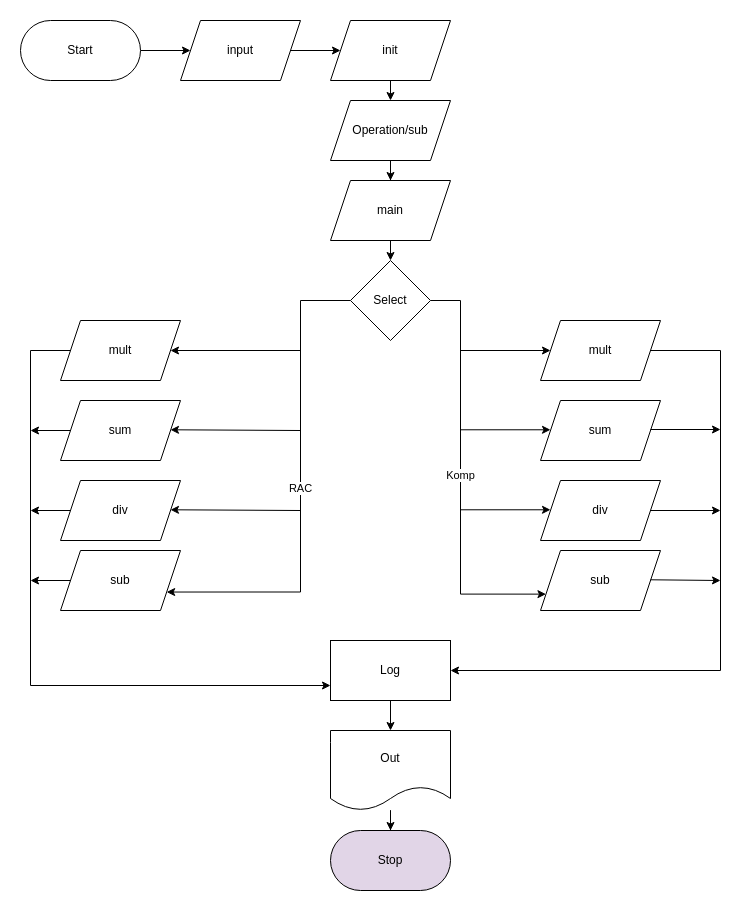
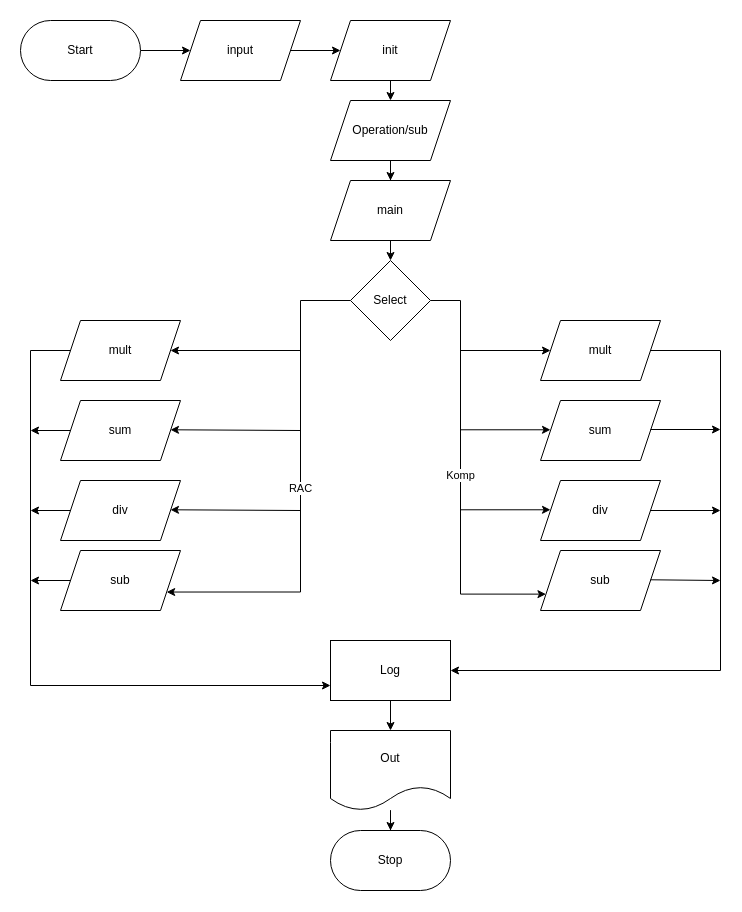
  <mxCell id="0" />
  <mxCell id="1" parent="0" />
  <mxCell id="2" style="edgeStyle=orthogonalEdgeStyle;rounded=0;orthogonalLoop=1;jettySize=auto;html=1;exitX=0.5;exitY=1;exitDx=0;exitDy=0;entryX=0.5;entryY=0;entryDx=0;entryDy=0;" edge="1" parent="1" source="3" target="29"><mxGeometry relative="1" as="geometry" /></mxCell>
  <mxCell id="3" value="main" style="shape=parallelogram;perimeter=parallelogramPerimeter;whiteSpace=wrap;html=1;fixedSize=1;" vertex="1" parent="1"><mxGeometry x="330" y="180" width="120" height="60" as="geometry" /></mxCell>
  <mxCell id="4" value="" style="edgeStyle=orthogonalEdgeStyle;rounded=0;orthogonalLoop=1;jettySize=auto;html=1;" edge="1" parent="1" source="5" target="21"><mxGeometry relative="1" as="geometry" /></mxCell>
  <mxCell id="5" value="input&lt;br&gt;" style="shape=parallelogram;perimeter=parallelogramPerimeter;whiteSpace=wrap;html=1;fixedSize=1;" vertex="1" parent="1"><mxGeometry x="180" y="20" width="120" height="60" as="geometry" /></mxCell>
  <mxCell id="6" value="sum" style="shape=parallelogram;perimeter=parallelogramPerimeter;whiteSpace=wrap;html=1;fixedSize=1;" vertex="1" parent="1"><mxGeometry x="540" y="400" width="120" height="60" as="geometry" /></mxCell>
  <mxCell id="7" style="edgeStyle=orthogonalEdgeStyle;rounded=0;orthogonalLoop=1;jettySize=auto;html=1;exitX=1;exitY=0.5;exitDx=0;exitDy=0;entryX=1;entryY=0.5;entryDx=0;entryDy=0;" edge="1" parent="1" source="8" target="14"><mxGeometry relative="1" as="geometry"><Array as="points"><mxPoint x="720" y="350" /><mxPoint x="720" y="670" /></Array></mxGeometry></mxCell>
  <mxCell id="8" value="mult" style="shape=parallelogram;perimeter=parallelogramPerimeter;whiteSpace=wrap;html=1;fixedSize=1;" vertex="1" parent="1"><mxGeometry x="540" y="320" width="120" height="60" as="geometry" /></mxCell>
  <mxCell id="9" value="div" style="shape=parallelogram;perimeter=parallelogramPerimeter;whiteSpace=wrap;html=1;fixedSize=1;" vertex="1" parent="1"><mxGeometry x="540" y="480" width="120" height="60" as="geometry" /></mxCell>
  <mxCell id="10" value="sub" style="shape=parallelogram;perimeter=parallelogramPerimeter;whiteSpace=wrap;html=1;fixedSize=1;" vertex="1" parent="1"><mxGeometry x="540" y="550" width="120" height="60" as="geometry" /></mxCell>
  <mxCell id="11" style="edgeStyle=orthogonalEdgeStyle;rounded=0;orthogonalLoop=1;jettySize=auto;html=1;entryX=0.5;entryY=0;entryDx=0;entryDy=0;" edge="1" parent="1" source="12" target="3"><mxGeometry relative="1" as="geometry" /></mxCell>
  <mxCell id="12" value="Operation/sub" style="shape=parallelogram;perimeter=parallelogramPerimeter;whiteSpace=wrap;html=1;fixedSize=1;" vertex="1" parent="1"><mxGeometry x="330" y="100" width="120" height="60" as="geometry" /></mxCell>
  <mxCell id="13" value="" style="edgeStyle=orthogonalEdgeStyle;rounded=0;orthogonalLoop=1;jettySize=auto;html=1;" edge="1" parent="1" source="14" target="16"><mxGeometry relative="1" as="geometry" /></mxCell>
  <mxCell id="14" value="Log" style="rounded=0;whiteSpace=wrap;html=1;" vertex="1" parent="1"><mxGeometry x="330" y="640" width="120" height="60" as="geometry" /></mxCell>
  <mxCell id="15" value="" style="edgeStyle=orthogonalEdgeStyle;rounded=0;orthogonalLoop=1;jettySize=auto;html=1;" edge="1" parent="1" source="16" target="19"><mxGeometry relative="1" as="geometry" /></mxCell>
  <mxCell id="16" value="Out" style="shape=document;whiteSpace=wrap;html=1;boundedLbl=1;" vertex="1" parent="1"><mxGeometry x="330" y="730" width="120" height="80" as="geometry" /></mxCell>
  <mxCell id="17" value="" style="edgeStyle=orthogonalEdgeStyle;rounded=0;orthogonalLoop=1;jettySize=auto;html=1;" edge="1" parent="1" source="18" target="5"><mxGeometry relative="1" as="geometry" /></mxCell>
  <mxCell id="18" value="Start" style="rounded=1;whiteSpace=wrap;html=1;arcSize=50;" vertex="1" parent="1"><mxGeometry y="20" width="120" height="60" as="geometry" x="20" /></mxCell>
- <mxCell id="19" value="Stop" style="rounded=1;whiteSpace=wrap;html=1;arcSize=50;fillColor=#e1d5e7;" vertex="1" parent="1"><mxGeometry x="330" y="830" width="120" height="60" as="geometry" /></mxCell>
+ <mxCell id="19" value="Stop" style="rounded=1;whiteSpace=wrap;html=1;arcSize=50;" vertex="1" parent="1"><mxGeometry x="330" y="830" width="120" height="60" as="geometry" /></mxCell>
  <mxCell id="20" style="edgeStyle=orthogonalEdgeStyle;rounded=0;orthogonalLoop=1;jettySize=auto;html=1;exitX=0.5;exitY=1;exitDx=0;exitDy=0;entryX=0.5;entryY=0;entryDx=0;entryDy=0;" edge="1" parent="1" source="21"><mxGeometry relative="1" as="geometry"><mxPoint x="390" y="100" as="targetPoint" /></mxGeometry></mxCell>
  <mxCell id="21" value="init" style="shape=parallelogram;perimeter=parallelogramPerimeter;whiteSpace=wrap;html=1;fixedSize=1;" vertex="1" parent="1"><mxGeometry x="330" y="20" width="120" height="60" as="geometry" /></mxCell>
  <mxCell id="22" value="sum" style="shape=parallelogram;perimeter=parallelogramPerimeter;whiteSpace=wrap;html=1;fixedSize=1;" vertex="1" parent="1"><mxGeometry x="60" y="400" width="120" height="60" as="geometry" /></mxCell>
  <mxCell id="23" style="edgeStyle=orthogonalEdgeStyle;rounded=0;orthogonalLoop=1;jettySize=auto;html=1;exitX=0;exitY=0.5;exitDx=0;exitDy=0;entryX=0;entryY=0.75;entryDx=0;entryDy=0;" edge="1" parent="1" source="24" target="14"><mxGeometry relative="1" as="geometry"><Array as="points"><mxPoint x="30" y="350" /><mxPoint x="30" y="685" /></Array></mxGeometry></mxCell>
  <mxCell id="24" value="mult" style="shape=parallelogram;perimeter=parallelogramPerimeter;whiteSpace=wrap;html=1;fixedSize=1;" vertex="1" parent="1"><mxGeometry x="60" y="320" width="120" height="60" as="geometry" /></mxCell>
  <mxCell id="25" value="div" style="shape=parallelogram;perimeter=parallelogramPerimeter;whiteSpace=wrap;html=1;fixedSize=1;" vertex="1" parent="1"><mxGeometry x="60" y="480" width="120" height="60" as="geometry" /></mxCell>
  <mxCell id="26" value="sub" style="shape=parallelogram;perimeter=parallelogramPerimeter;whiteSpace=wrap;html=1;fixedSize=1;" vertex="1" parent="1"><mxGeometry x="60" y="550" width="120" height="60" as="geometry" /></mxCell>
  <mxCell id="27" value="RAC" style="edgeStyle=orthogonalEdgeStyle;rounded=0;orthogonalLoop=1;jettySize=auto;html=1;exitX=0;exitY=0.5;exitDx=0;exitDy=0;entryX=1;entryY=0.75;entryDx=0;entryDy=0;" edge="1" parent="1" source="29" target="26"><mxGeometry relative="1" as="geometry"><Array as="points"><mxPoint x="300" y="300" /><mxPoint x="300" y="592" /></Array></mxGeometry></mxCell>
  <mxCell id="28" value="Komp" style="edgeStyle=orthogonalEdgeStyle;rounded=0;orthogonalLoop=1;jettySize=auto;html=1;exitX=1;exitY=0.5;exitDx=0;exitDy=0;entryX=0;entryY=0.75;entryDx=0;entryDy=0;" edge="1" parent="1" source="29" target="10"><mxGeometry relative="1" as="geometry"><Array as="points"><mxPoint x="460" y="300" /><mxPoint x="460" y="594" /></Array></mxGeometry></mxCell>
  <mxCell id="29" value="Select" style="rhombus;whiteSpace=wrap;html=1;" vertex="1" parent="1"><mxGeometry x="350" y="260" width="80" height="80" as="geometry" /></mxCell>
  <mxCell id="30" value="" style="endArrow=classic;html=1;rounded=0;entryX=1;entryY=0.5;entryDx=0;entryDy=0;" edge="1" parent="1" target="24"><mxGeometry width="50" height="50" relative="1" as="geometry"><mxPoint x="300" y="350" as="sourcePoint" /><mxPoint x="380" y="560" as="targetPoint" /><Array as="points"><mxPoint x="300" y="350" /></Array></mxGeometry></mxCell>
  <mxCell id="31" value="" style="endArrow=classic;html=1;rounded=0;entryX=1;entryY=0.5;entryDx=0;entryDy=0;" edge="1" parent="1"><mxGeometry width="50" height="50" relative="1" as="geometry"><mxPoint x="300" y="430" as="sourcePoint" /><mxPoint x="170" y="429.29" as="targetPoint" /><Array as="points"><mxPoint x="300" y="429.29" /></Array></mxGeometry></mxCell>
  <mxCell id="32" value="" style="endArrow=classic;html=1;rounded=0;entryX=1;entryY=0.5;entryDx=0;entryDy=0;" edge="1" parent="1"><mxGeometry width="50" height="50" relative="1" as="geometry"><mxPoint x="300" y="510" as="sourcePoint" /><mxPoint x="170" y="509.29" as="targetPoint" /><Array as="points"><mxPoint x="300" y="509.29" /></Array></mxGeometry></mxCell>
  <mxCell id="33" value="" style="endArrow=classic;html=1;rounded=0;entryX=0;entryY=0.5;entryDx=0;entryDy=0;" edge="1" parent="1" target="8"><mxGeometry width="50" height="50" relative="1" as="geometry"><mxPoint x="460" y="350" as="sourcePoint" /><mxPoint x="510" y="300" as="targetPoint" /></mxGeometry></mxCell>
  <mxCell id="34" value="" style="endArrow=classic;html=1;rounded=0;entryX=0;entryY=0.5;entryDx=0;entryDy=0;" edge="1" parent="1"><mxGeometry width="50" height="50" relative="1" as="geometry"><mxPoint x="460" y="429.29" as="sourcePoint" /><mxPoint x="550" y="429.29" as="targetPoint" /></mxGeometry></mxCell>
  <mxCell id="35" value="" style="endArrow=classic;html=1;rounded=0;entryX=0;entryY=0.5;entryDx=0;entryDy=0;" edge="1" parent="1"><mxGeometry width="50" height="50" relative="1" as="geometry"><mxPoint x="460" y="509.29" as="sourcePoint" /><mxPoint x="550" y="509.29" as="targetPoint" /></mxGeometry></mxCell>
  <mxCell id="36" value="" style="endArrow=classic;html=1;rounded=0;" edge="1" parent="1"><mxGeometry width="50" height="50" relative="1" as="geometry"><mxPoint x="650" y="429" as="sourcePoint" /><mxPoint x="720" y="429" as="targetPoint" /></mxGeometry></mxCell>
  <mxCell id="37" value="" style="endArrow=classic;html=1;rounded=0;" edge="1" parent="1"><mxGeometry width="50" height="50" relative="1" as="geometry"><mxPoint x="650" y="579.29" as="sourcePoint" /><mxPoint x="720" y="580" as="targetPoint" /></mxGeometry></mxCell>
  <mxCell id="38" value="" style="endArrow=classic;html=1;rounded=0;exitX=1;exitY=0.5;exitDx=0;exitDy=0;" edge="1" parent="1" source="9"><mxGeometry width="50" height="50" relative="1" as="geometry"><mxPoint x="660" y="509.29" as="sourcePoint" /><mxPoint x="720" y="510" as="targetPoint" /></mxGeometry></mxCell>
  <mxCell id="39" value="" style="endArrow=classic;html=1;rounded=0;exitX=0;exitY=0.5;exitDx=0;exitDy=0;" edge="1" parent="1" source="22"><mxGeometry width="50" height="50" relative="1" as="geometry"><mxPoint x="330" y="610" as="sourcePoint" /><mxPoint x="30" y="430" as="targetPoint" /></mxGeometry></mxCell>
  <mxCell id="40" value="" style="endArrow=classic;html=1;rounded=0;exitX=0;exitY=0.5;exitDx=0;exitDy=0;" edge="1" parent="1" source="25"><mxGeometry width="50" height="50" relative="1" as="geometry"><mxPoint x="90" y="450" as="sourcePoint" /><mxPoint x="30" y="510" as="targetPoint" /></mxGeometry></mxCell>
  <mxCell id="41" value="" style="endArrow=classic;html=1;rounded=0;exitX=0;exitY=0.5;exitDx=0;exitDy=0;" edge="1" parent="1" source="26"><mxGeometry width="50" height="50" relative="1" as="geometry"><mxPoint x="100" y="460" as="sourcePoint" /><mxPoint x="30" y="580" as="targetPoint" /></mxGeometry></mxCell>
